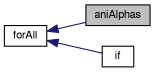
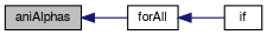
  digraph {
    rankdir=LR
    node [color=black fontname=FreeSans fontsize=10 shape=record]
    edge [color=midnightblue dir=back fontname=FreeSans fontsize=10 labelfontname=FreeSans labelfontsize=10 style=solid]
    n1 [fillcolor=grey75 fontcolor=black height=0.2 label=aniAlphas style=filled width=0.4]
    n2 [height=0.2 label=forAll width=0.4]
    n3 [height=0.2 label=if width=0.4]
-   n2 -> n1
+   n1 -> n2
    n2 -> n3
  }
